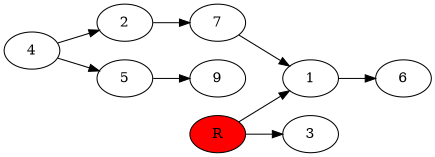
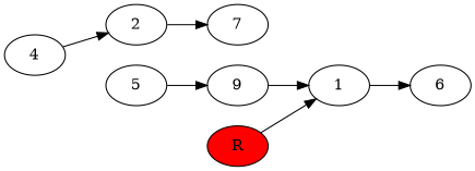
  digraph {
    rankdir=LR
    1
    6
    4
    2
    5
    7
    9
    R [fillcolor="#ff0000" style=filled]
-   3
    1 -> 6
    4 -> 2
-   4 -> 5
    2 -> 7
    5 -> 9
-   7 -> 1
+   9 -> 1
    R -> 1
-   R -> 3
  }
